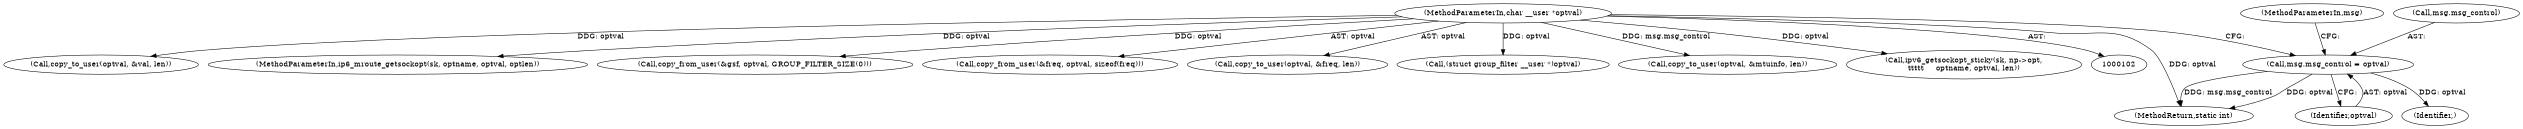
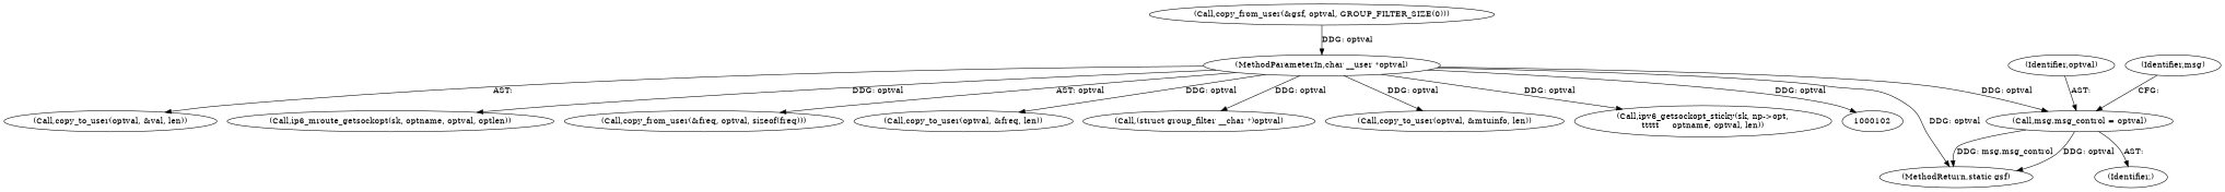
  digraph {
    n1 [label="(Call,msg.msg_control = optval)"]
    n2 [label="(Identifier,)"]
-   n3 [label="(MethodReturn,static int)"]
+   n3 [label="(MethodReturn,static gsf)"]
    n4 [label="(Identifier,optval)"]
    n5 [label="(MethodParameterIn,char __user *optval)"]
    n6 [label="(Call,copy_to_user(optval, &val, len))"]
-   n7 [label="(MethodParameterIn,ip6_mroute_getsockopt(sk, optname, optval, optlen))"]
+   n7 [label="(Call,ip6_mroute_getsockopt(sk, optname, optval, optlen))"]
    n8 [label="(Call,copy_from_user(&gsf, optval, GROUP_FILTER_SIZE(0)))"]
    n9 [label="(Call,copy_from_user(&freq, optval, sizeof(freq)))"]
    n10 [label="(Call,copy_to_user(optval, &freq, len))"]
-   n11 [label="(Call,(struct group_filter __user *)optval)"]
+   n11 [label="(Call,(struct group_filter __char *)optval)"]
    n12 [label="(Call,copy_to_user(optval, &mtuinfo, len))"]
    n13 [label="(Call,ipv6_getsockopt_sticky(sk, np->opt,\n\t\t\t\t\t     optname, optval, len))"]
    1000102
-   n15 [label="(MethodParameterIn,msg)"]
-   n16 [label="(Call,msg.msg_control)"]
-   n1 -> n2 [label="DDG: optval"]
+   n15 [label="(Identifier,msg)"]
+   n1 -> n2 [label="AST: "]
    n1 -> n3 [label="DDG: msg.msg_control"]
    n1 -> n3 [label="DDG: optval"]
-   n1 -> n4 [label="CFG: "]
-   n4 -> n1 [label="AST: optval"]
-   n5 -> n1 [label="CFG: "]
+   n4 -> n1 [label="AST: "]
+   n5 -> n1 [label="DDG: optval"]
    n5 -> n3 [label="DDG: optval"]
-   n5 -> n6 [label="DDG: optval"]
+   n5 -> n6 [label="AST: "]
    n5 -> n7 [label="DDG: optval"]
-   n5 -> n8 [label="DDG: optval"]
+   n8 -> n5 [label="DDG: optval"]
    n5 -> n9 [label="AST: optval"]
-   n5 -> n10 [label="AST: optval"]
+   n5 -> n10 [label="DDG: optval"]
    n5 -> n11 [label="DDG: optval"]
-   n5 -> n12 [label="DDG: msg.msg_control"]
+   n5 -> n12 [label="DDG: optval"]
    n5 -> n13 [label="DDG: optval"]
-   n5 -> 1000102 [label="AST: "]
+   n5 -> 1000102 [label="DDG: optval"]
    n15 -> n1 [label="CFG: "]
-   n16 -> n1 [label="AST: "]
  }
